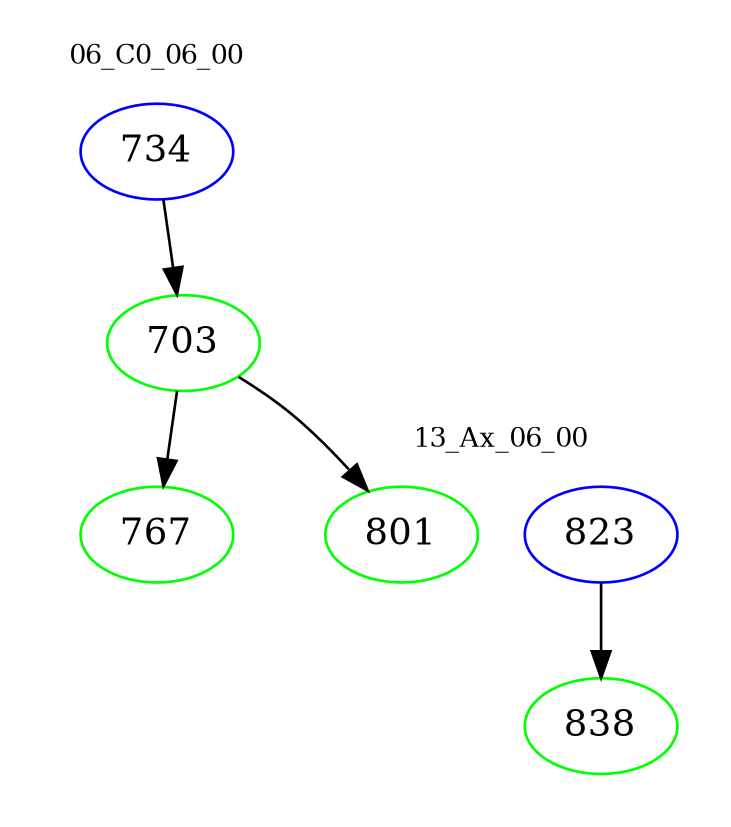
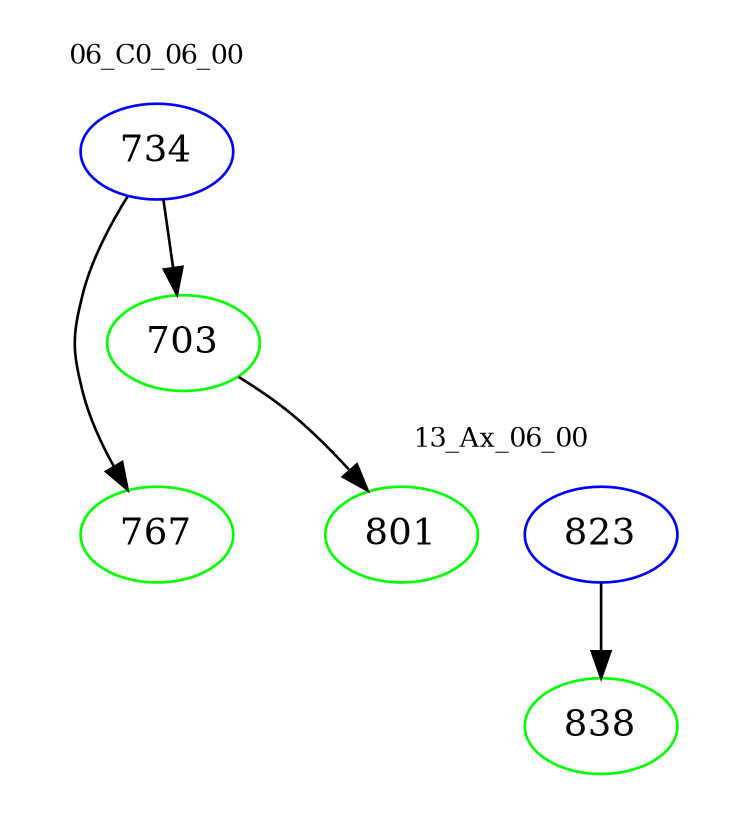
  digraph {
    node [color=green]
    edge [color=black]
    n1 [color=blue label=823]
    n2 [label=801]
    n3 [label=838]
    n4 [color=blue label=734]
    n5 [label=703]
    n6 [label=767]
    subgraph cluster_1 {
      color=white
      fontsize=10
      label="13_Ax_06_00"
      n1
      n2
      n3
    }
    subgraph cluster_2 {
      color=white
      fontsize=10
      label="06_C0_06_00"
      n4
      n5
      n6
    }
    n1 -> n3
    n4 -> n5
-   n5 -> n6
+   n4 -> n6
    n5 -> n2
  }
